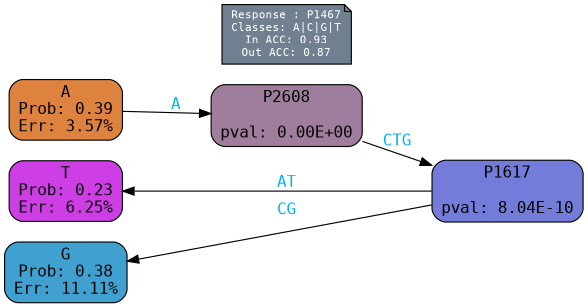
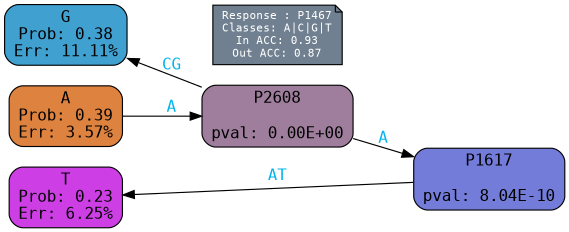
  digraph {
    fontname="DejaVu Sans Mono"
    rankdir=LR
    ranksep=equally
    splines=polylines
    node [color=black fontname="DejaVu Sans Mono" shape=box style="filled, rounded"]
    edge [fontcolor=deepskyblue2 fontname="DejaVu Sans Mono"]
    n1 [fillcolor="#de823f" label="A\nProb: 0.39\nErr: 3.57%"]
    n2 [fillcolor="#cd3fe5" label="T\nProb: 0.23\nErr: 6.25%"]
    n3 [fillcolor="#40a1d1" label="G\nProb: 0.38\nErr: 11.11%"]
    n4 [align=left fillcolor=slategray fontcolor=white fontsize=10 label="Response : P1467\nClasses: A|C|G|T\nIn ACC: 0.93\nOut ACC: 0.87\n" shape=note style=filled]
    n5 [fillcolor="#9e7e9c" label="P2608\n\npval: 0.00E+00"]
    n6 [fillcolor="#747cd9" label="P1617\n\npval: 8.04E-10"]
    subgraph sub_1 {
      rank=same
      n1
      n2
      n3
    }
    subgraph sub_2 {
      rank=same
      n4
      n5
    }
    n1 -> n5 [label=A]
-   n5 -> n6 [label=CTG]
+   n5 -> n6 [label=A]
    n6 -> n2 [label=AT]
-   n6 -> n3 [label=CG]
+   n5 -> n3 [label=CG]
  }
